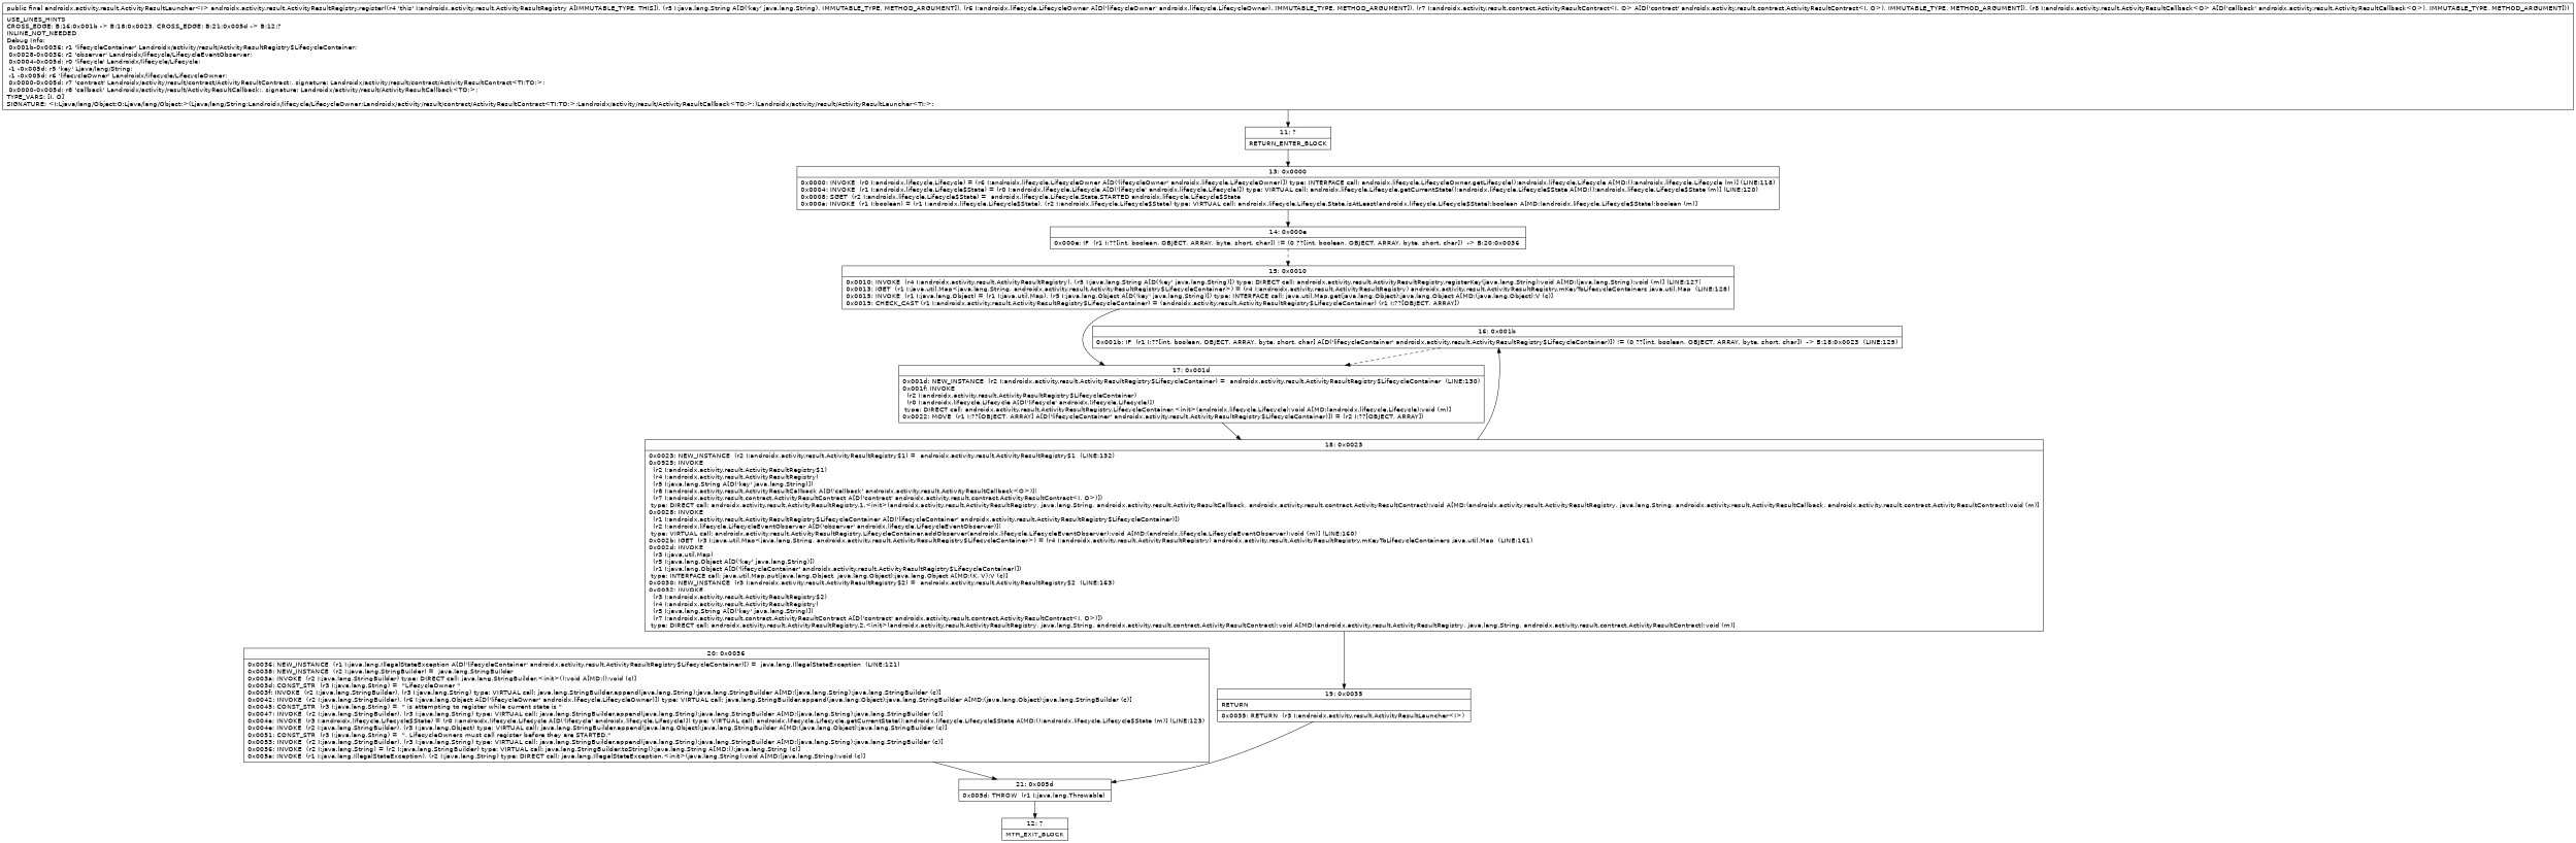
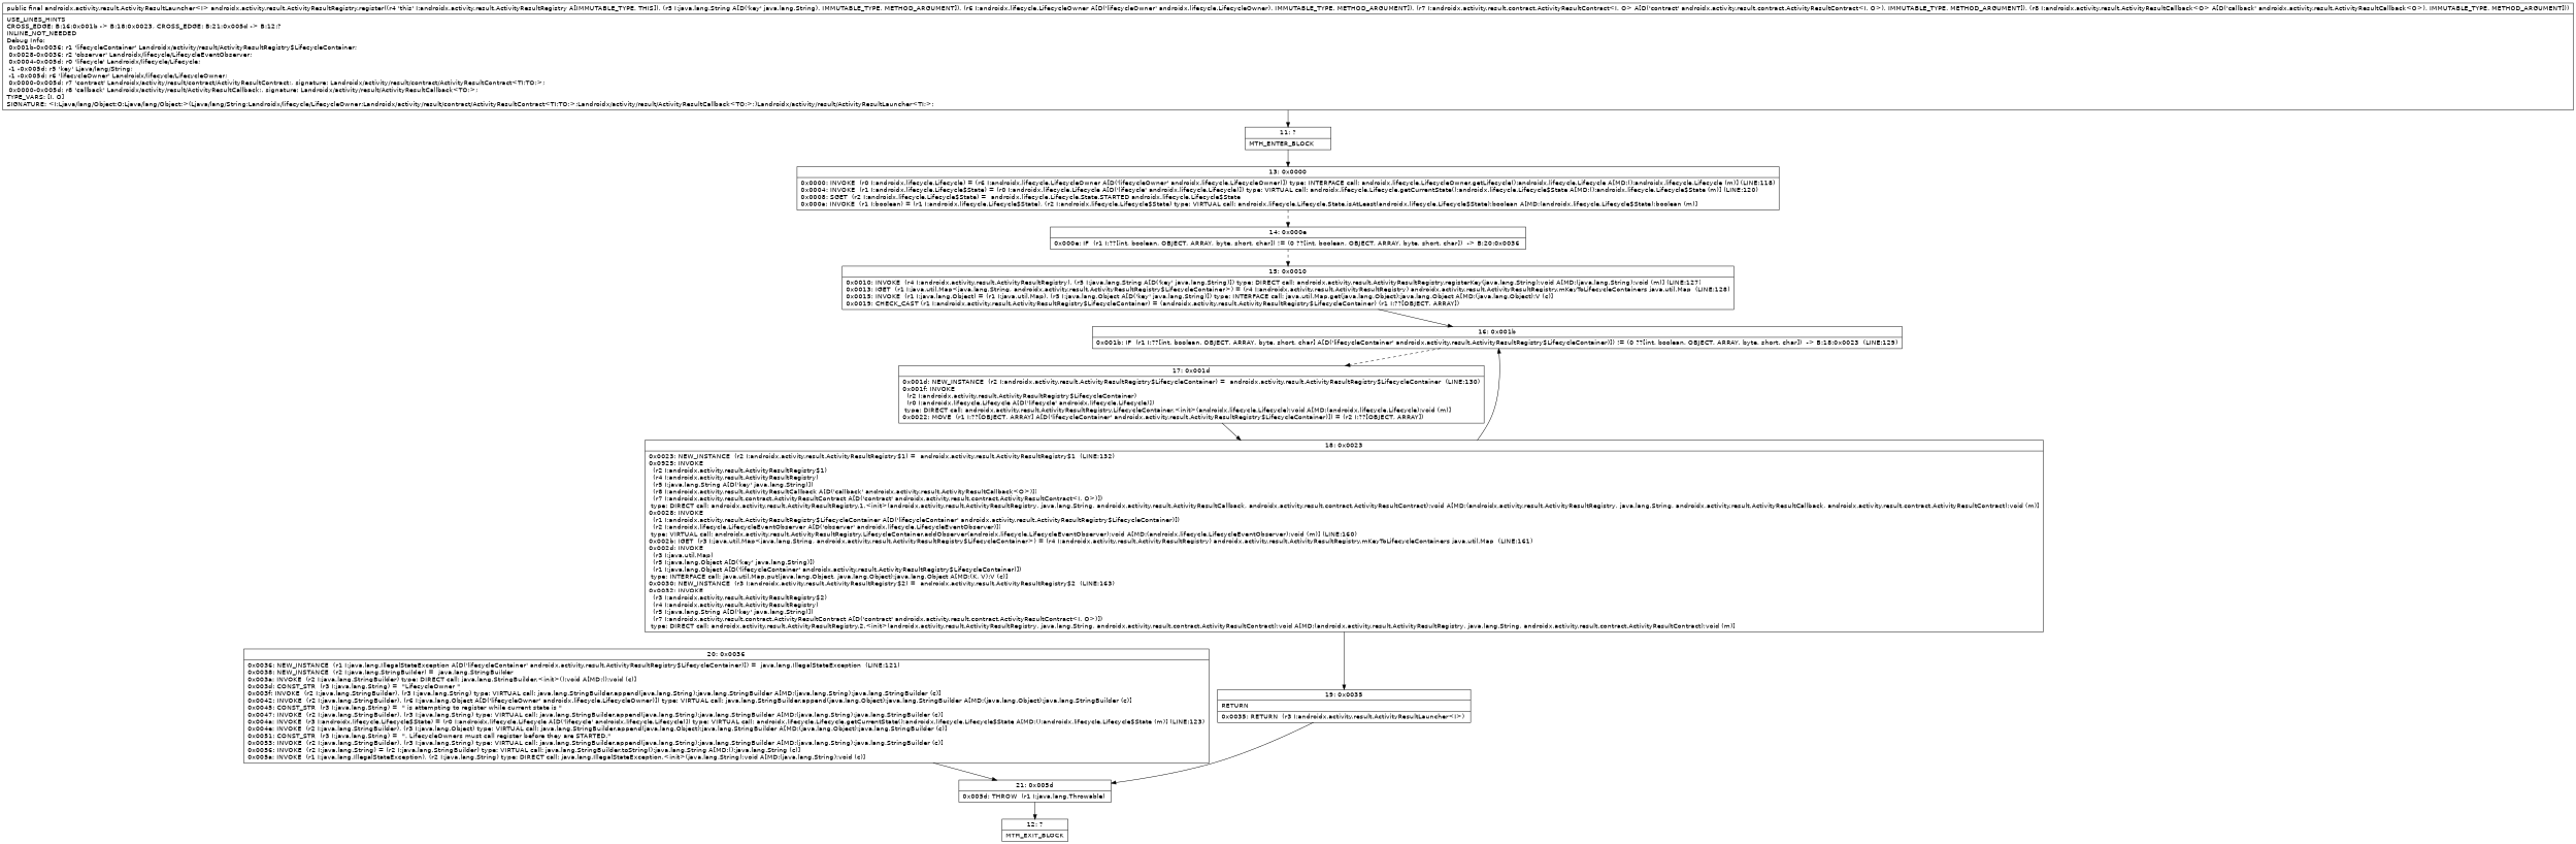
  digraph {
    fontname="DejaVu Sans"
    node [fontname="DejaVu Sans" shape=record]
    edge [fontname="DejaVu Sans"]
-   n1 [label="{11\:\ ?|RETURN_ENTER_BLOCK\l}"]
+   n1 [label="{11\:\ ?|MTH_ENTER_BLOCK\l}"]
    n2 [label="{13\:\ 0x0000|0x0000: INVOKE  (r0 I:androidx.lifecycle.Lifecycle) = (r6 I:androidx.lifecycle.LifecycleOwner A[D('lifecycleOwner' androidx.lifecycle.LifecycleOwner)]) type: INTERFACE call: androidx.lifecycle.LifecycleOwner.getLifecycle():androidx.lifecycle.Lifecycle A[MD:():androidx.lifecycle.Lifecycle (m)] (LINE:118)\l0x0004: INVOKE  (r1 I:androidx.lifecycle.Lifecycle$State) = (r0 I:androidx.lifecycle.Lifecycle A[D('lifecycle' androidx.lifecycle.Lifecycle)]) type: VIRTUAL call: androidx.lifecycle.Lifecycle.getCurrentState():androidx.lifecycle.Lifecycle$State A[MD:():androidx.lifecycle.Lifecycle$State (m)] (LINE:120)\l0x0008: SGET  (r2 I:androidx.lifecycle.Lifecycle$State) =  androidx.lifecycle.Lifecycle.State.STARTED androidx.lifecycle.Lifecycle$State \l0x000a: INVOKE  (r1 I:boolean) = (r1 I:androidx.lifecycle.Lifecycle$State), (r2 I:androidx.lifecycle.Lifecycle$State) type: VIRTUAL call: androidx.lifecycle.Lifecycle.State.isAtLeast(androidx.lifecycle.Lifecycle$State):boolean A[MD:(androidx.lifecycle.Lifecycle$State):boolean (m)]\l}"]
    n3 [label="{14\:\ 0x000e|0x000e: IF  (r1 I:??[int, boolean, OBJECT, ARRAY, byte, short, char]) != (0 ??[int, boolean, OBJECT, ARRAY, byte, short, char])  \-\> B:20:0x0036 \l}"]
    n4 [label="{15\:\ 0x0010|0x0010: INVOKE  (r4 I:androidx.activity.result.ActivityResultRegistry), (r5 I:java.lang.String A[D('key' java.lang.String)]) type: DIRECT call: androidx.activity.result.ActivityResultRegistry.registerKey(java.lang.String):void A[MD:(java.lang.String):void (m)] (LINE:127)\l0x0013: IGET  (r1 I:java.util.Map\<java.lang.String, androidx.activity.result.ActivityResultRegistry$LifecycleContainer\>) = (r4 I:androidx.activity.result.ActivityResultRegistry) androidx.activity.result.ActivityResultRegistry.mKeyToLifecycleContainers java.util.Map  (LINE:128)\l0x0015: INVOKE  (r1 I:java.lang.Object) = (r1 I:java.util.Map), (r5 I:java.lang.Object A[D('key' java.lang.String)]) type: INTERFACE call: java.util.Map.get(java.lang.Object):java.lang.Object A[MD:(java.lang.Object):V (c)]\l0x0019: CHECK_CAST (r1 I:androidx.activity.result.ActivityResultRegistry$LifecycleContainer) = (androidx.activity.result.ActivityResultRegistry$LifecycleContainer) (r1 I:??[OBJECT, ARRAY]) \l}"]
    n5 [label="{16\:\ 0x001b|0x001b: IF  (r1 I:??[int, boolean, OBJECT, ARRAY, byte, short, char] A[D('lifecycleContainer' androidx.activity.result.ActivityResultRegistry$LifecycleContainer)]) != (0 ??[int, boolean, OBJECT, ARRAY, byte, short, char])  \-\> B:18:0x0023  (LINE:129)\l}"]
    n6 [label="{20\:\ 0x0036|0x0036: NEW_INSTANCE  (r1 I:java.lang.IllegalStateException A[D('lifecycleContainer' androidx.activity.result.ActivityResultRegistry$LifecycleContainer)]) =  java.lang.IllegalStateException  (LINE:121)\l0x0038: NEW_INSTANCE  (r2 I:java.lang.StringBuilder) =  java.lang.StringBuilder \l0x003a: INVOKE  (r2 I:java.lang.StringBuilder) type: DIRECT call: java.lang.StringBuilder.\<init\>():void A[MD:():void (c)]\l0x003d: CONST_STR  (r3 I:java.lang.String) =  \"LifecycleOwner \" \l0x003f: INVOKE  (r2 I:java.lang.StringBuilder), (r3 I:java.lang.String) type: VIRTUAL call: java.lang.StringBuilder.append(java.lang.String):java.lang.StringBuilder A[MD:(java.lang.String):java.lang.StringBuilder (c)]\l0x0042: INVOKE  (r2 I:java.lang.StringBuilder), (r6 I:java.lang.Object A[D('lifecycleOwner' androidx.lifecycle.LifecycleOwner)]) type: VIRTUAL call: java.lang.StringBuilder.append(java.lang.Object):java.lang.StringBuilder A[MD:(java.lang.Object):java.lang.StringBuilder (c)]\l0x0045: CONST_STR  (r3 I:java.lang.String) =  \" is attempting to register while current state is \" \l0x0047: INVOKE  (r2 I:java.lang.StringBuilder), (r3 I:java.lang.String) type: VIRTUAL call: java.lang.StringBuilder.append(java.lang.String):java.lang.StringBuilder A[MD:(java.lang.String):java.lang.StringBuilder (c)]\l0x004a: INVOKE  (r3 I:androidx.lifecycle.Lifecycle$State) = (r0 I:androidx.lifecycle.Lifecycle A[D('lifecycle' androidx.lifecycle.Lifecycle)]) type: VIRTUAL call: androidx.lifecycle.Lifecycle.getCurrentState():androidx.lifecycle.Lifecycle$State A[MD:():androidx.lifecycle.Lifecycle$State (m)] (LINE:123)\l0x004e: INVOKE  (r2 I:java.lang.StringBuilder), (r3 I:java.lang.Object) type: VIRTUAL call: java.lang.StringBuilder.append(java.lang.Object):java.lang.StringBuilder A[MD:(java.lang.Object):java.lang.StringBuilder (c)]\l0x0051: CONST_STR  (r3 I:java.lang.String) =  \". LifecycleOwners must call register before they are STARTED.\" \l0x0053: INVOKE  (r2 I:java.lang.StringBuilder), (r3 I:java.lang.String) type: VIRTUAL call: java.lang.StringBuilder.append(java.lang.String):java.lang.StringBuilder A[MD:(java.lang.String):java.lang.StringBuilder (c)]\l0x0056: INVOKE  (r2 I:java.lang.String) = (r2 I:java.lang.StringBuilder) type: VIRTUAL call: java.lang.StringBuilder.toString():java.lang.String A[MD:():java.lang.String (c)]\l0x005a: INVOKE  (r1 I:java.lang.IllegalStateException), (r2 I:java.lang.String) type: DIRECT call: java.lang.IllegalStateException.\<init\>(java.lang.String):void A[MD:(java.lang.String):void (c)]\l}"]
    n7 [label="{21\:\ 0x005d|0x005d: THROW  (r1 I:java.lang.Throwable) \l}"]
    n8 [label="{17\:\ 0x001d|0x001d: NEW_INSTANCE  (r2 I:androidx.activity.result.ActivityResultRegistry$LifecycleContainer) =  androidx.activity.result.ActivityResultRegistry$LifecycleContainer  (LINE:130)\l0x001f: INVOKE  \l  (r2 I:androidx.activity.result.ActivityResultRegistry$LifecycleContainer)\l  (r0 I:androidx.lifecycle.Lifecycle A[D('lifecycle' androidx.lifecycle.Lifecycle)])\l type: DIRECT call: androidx.activity.result.ActivityResultRegistry.LifecycleContainer.\<init\>(androidx.lifecycle.Lifecycle):void A[MD:(androidx.lifecycle.Lifecycle):void (m)]\l0x0022: MOVE  (r1 I:??[OBJECT, ARRAY] A[D('lifecycleContainer' androidx.activity.result.ActivityResultRegistry$LifecycleContainer)]) = (r2 I:??[OBJECT, ARRAY]) \l}"]
    n9 [label="{18\:\ 0x0023|0x0023: NEW_INSTANCE  (r2 I:androidx.activity.result.ActivityResultRegistry$1) =  androidx.activity.result.ActivityResultRegistry$1  (LINE:132)\l0x0925: INVOKE  \l  (r2 I:androidx.activity.result.ActivityResultRegistry$1)\l  (r4 I:androidx.activity.result.ActivityResultRegistry)\l  (r5 I:java.lang.String A[D('key' java.lang.String)])\l  (r8 I:androidx.activity.result.ActivityResultCallback A[D('callback' androidx.activity.result.ActivityResultCallback\<O\>)])\l  (r7 I:androidx.activity.result.contract.ActivityResultContract A[D('contract' androidx.activity.result.contract.ActivityResultContract\<I, O\>)])\l type: DIRECT call: androidx.activity.result.ActivityResultRegistry.1.\<init\>(androidx.activity.result.ActivityResultRegistry, java.lang.String, androidx.activity.result.ActivityResultCallback, androidx.activity.result.contract.ActivityResultContract):void A[MD:(androidx.activity.result.ActivityResultRegistry, java.lang.String, androidx.activity.result.ActivityResultCallback, androidx.activity.result.contract.ActivityResultContract):void (m)]\l0x0028: INVOKE  \l  (r1 I:androidx.activity.result.ActivityResultRegistry$LifecycleContainer A[D('lifecycleContainer' androidx.activity.result.ActivityResultRegistry$LifecycleContainer)])\l  (r2 I:androidx.lifecycle.LifecycleEventObserver A[D('observer' androidx.lifecycle.LifecycleEventObserver)])\l type: VIRTUAL call: androidx.activity.result.ActivityResultRegistry.LifecycleContainer.addObserver(androidx.lifecycle.LifecycleEventObserver):void A[MD:(androidx.lifecycle.LifecycleEventObserver):void (m)] (LINE:160)\l0x002b: IGET  (r3 I:java.util.Map\<java.lang.String, androidx.activity.result.ActivityResultRegistry$LifecycleContainer\>) = (r4 I:androidx.activity.result.ActivityResultRegistry) androidx.activity.result.ActivityResultRegistry.mKeyToLifecycleContainers java.util.Map  (LINE:161)\l0x002d: INVOKE  \l  (r3 I:java.util.Map)\l  (r5 I:java.lang.Object A[D('key' java.lang.String)])\l  (r1 I:java.lang.Object A[D('lifecycleContainer' androidx.activity.result.ActivityResultRegistry$LifecycleContainer)])\l type: INTERFACE call: java.util.Map.put(java.lang.Object, java.lang.Object):java.lang.Object A[MD:(K, V):V (c)]\l0x0030: NEW_INSTANCE  (r3 I:androidx.activity.result.ActivityResultRegistry$2) =  androidx.activity.result.ActivityResultRegistry$2  (LINE:163)\l0x0032: INVOKE  \l  (r3 I:androidx.activity.result.ActivityResultRegistry$2)\l  (r4 I:androidx.activity.result.ActivityResultRegistry)\l  (r5 I:java.lang.String A[D('key' java.lang.String)])\l  (r7 I:androidx.activity.result.contract.ActivityResultContract A[D('contract' androidx.activity.result.contract.ActivityResultContract\<I, O\>)])\l type: DIRECT call: androidx.activity.result.ActivityResultRegistry.2.\<init\>(androidx.activity.result.ActivityResultRegistry, java.lang.String, androidx.activity.result.contract.ActivityResultContract):void A[MD:(androidx.activity.result.ActivityResultRegistry, java.lang.String, androidx.activity.result.contract.ActivityResultContract):void (m)]\l}"]
    n10 [label="{19\:\ 0x0035|RETURN\l|0x0035: RETURN  (r3 I:androidx.activity.result.ActivityResultLauncher\<I\>) \l}"]
    n11 [label="{12\:\ ?|MTH_EXIT_BLOCK\l}"]
    n12 [label="{public final androidx.activity.result.ActivityResultLauncher\<I\> androidx.activity.result.ActivityResultRegistry.register((r4 'this' I:androidx.activity.result.ActivityResultRegistry A[IMMUTABLE_TYPE, THIS]), (r5 I:java.lang.String A[D('key' java.lang.String), IMMUTABLE_TYPE, METHOD_ARGUMENT]), (r6 I:androidx.lifecycle.LifecycleOwner A[D('lifecycleOwner' androidx.lifecycle.LifecycleOwner), IMMUTABLE_TYPE, METHOD_ARGUMENT]), (r7 I:androidx.activity.result.contract.ActivityResultContract\<I, O\> A[D('contract' androidx.activity.result.contract.ActivityResultContract\<I, O\>), IMMUTABLE_TYPE, METHOD_ARGUMENT]), (r8 I:androidx.activity.result.ActivityResultCallback\<O\> A[D('callback' androidx.activity.result.ActivityResultCallback\<O\>), IMMUTABLE_TYPE, METHOD_ARGUMENT]))  | USE_LINES_HINTS\lCROSS_EDGE: B:16:0x001b \-\> B:18:0x0023, CROSS_EDGE: B:21:0x005d \-\> B:12:?\lINLINE_NOT_NEEDED\lDebug Info:\l  0x001b\-0x0036: r1 'lifecycleContainer' Landroidx\/activity\/result\/ActivityResultRegistry$LifecycleContainer;\l  0x0028\-0x0036: r2 'observer' Landroidx\/lifecycle\/LifecycleEventObserver;\l  0x0004\-0x005d: r0 'lifecycle' Landroidx\/lifecycle\/Lifecycle;\l  \-1 \-0x005d: r5 'key' Ljava\/lang\/String;\l  \-1 \-0x005d: r6 'lifecycleOwner' Landroidx\/lifecycle\/LifecycleOwner;\l  0x0000\-0x005d: r7 'contract' Landroidx\/activity\/result\/contract\/ActivityResultContract;, signature: Landroidx\/activity\/result\/contract\/ActivityResultContract\<TI;TO;\>;\l  0x0000\-0x005d: r8 'callback' Landroidx\/activity\/result\/ActivityResultCallback;, signature: Landroidx\/activity\/result\/ActivityResultCallback\<TO;\>;\lTYPE_VARS: [I, O]\lSIGNATURE: \<I:Ljava\/lang\/Object;O:Ljava\/lang\/Object;\>(Ljava\/lang\/String;Landroidx\/lifecycle\/LifecycleOwner;Landroidx\/activity\/result\/contract\/ActivityResultContract\<TI;TO;\>;Landroidx\/activity\/result\/ActivityResultCallback\<TO;\>;)Landroidx\/activity\/result\/ActivityResultLauncher\<TI;\>;\l}"]
    n1 -> n2
-   n2 -> n3
+   n2 -> n3 [style=dashed]
    n3 -> n4 [style=dashed]
-   n4 -> n8
+   n4 -> n5
    n5 -> n8 [style=dashed]
    n6 -> n7
    n7 -> n11
    n8 -> n9
    n9 -> n5
    n9 -> n10
    n10 -> n7
    n12 -> n1
  }
